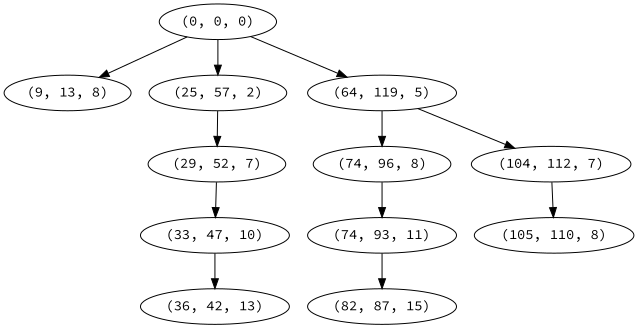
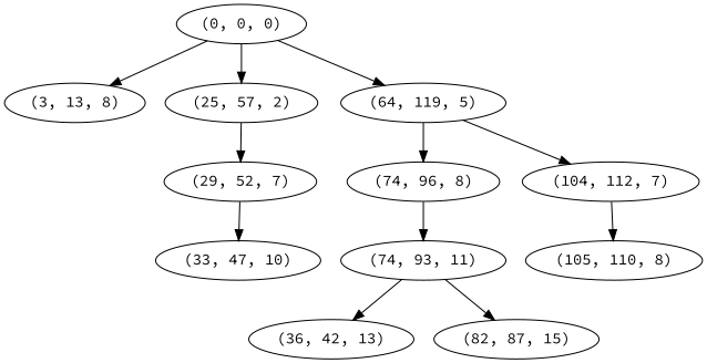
  digraph {
    fontname="Source Code Pro"
    node [fontname="Source Code Pro"]
    edge [fontname="Source Code Pro"]
    "(0, 0, 0)"
-   "(9, 13, 8)"
+   "(9, 13, 8)" [label="(3, 13, 8)"]
    n3 [label="(25, 57, 2)"]
    "(64, 119, 5)"
    "(29, 52, 7)"
    "(74, 96, 8)"
    "(104, 112, 7)"
    "(33, 47, 10)"
    "(36, 42, 13)"
    n10 [label="(74, 93, 11)"]
    "(105, 110, 8)"
    "(82, 87, 15)"
    "(0, 0, 0)" -> "(9, 13, 8)"
    "(0, 0, 0)" -> n3
    "(0, 0, 0)" -> "(64, 119, 5)"
    n3 -> "(29, 52, 7)"
    "(64, 119, 5)" -> "(74, 96, 8)"
    "(64, 119, 5)" -> "(104, 112, 7)"
    "(29, 52, 7)" -> "(33, 47, 10)"
    "(74, 96, 8)" -> n10
    "(104, 112, 7)" -> "(105, 110, 8)"
-   "(33, 47, 10)" -> "(36, 42, 13)"
+   n10 -> "(36, 42, 13)"
    n10 -> "(82, 87, 15)"
  }
